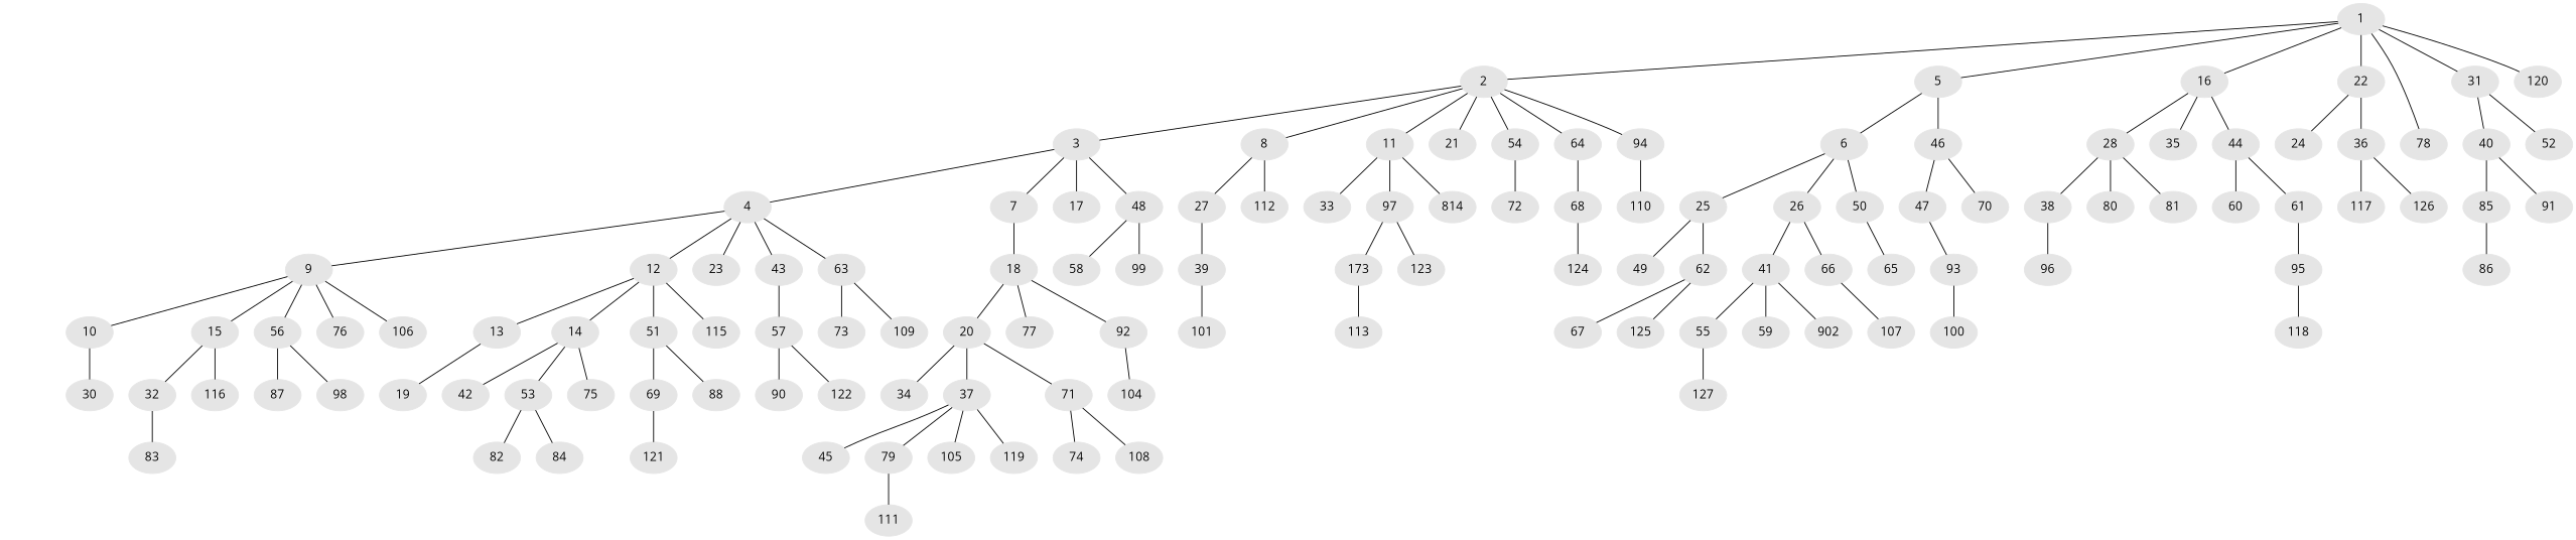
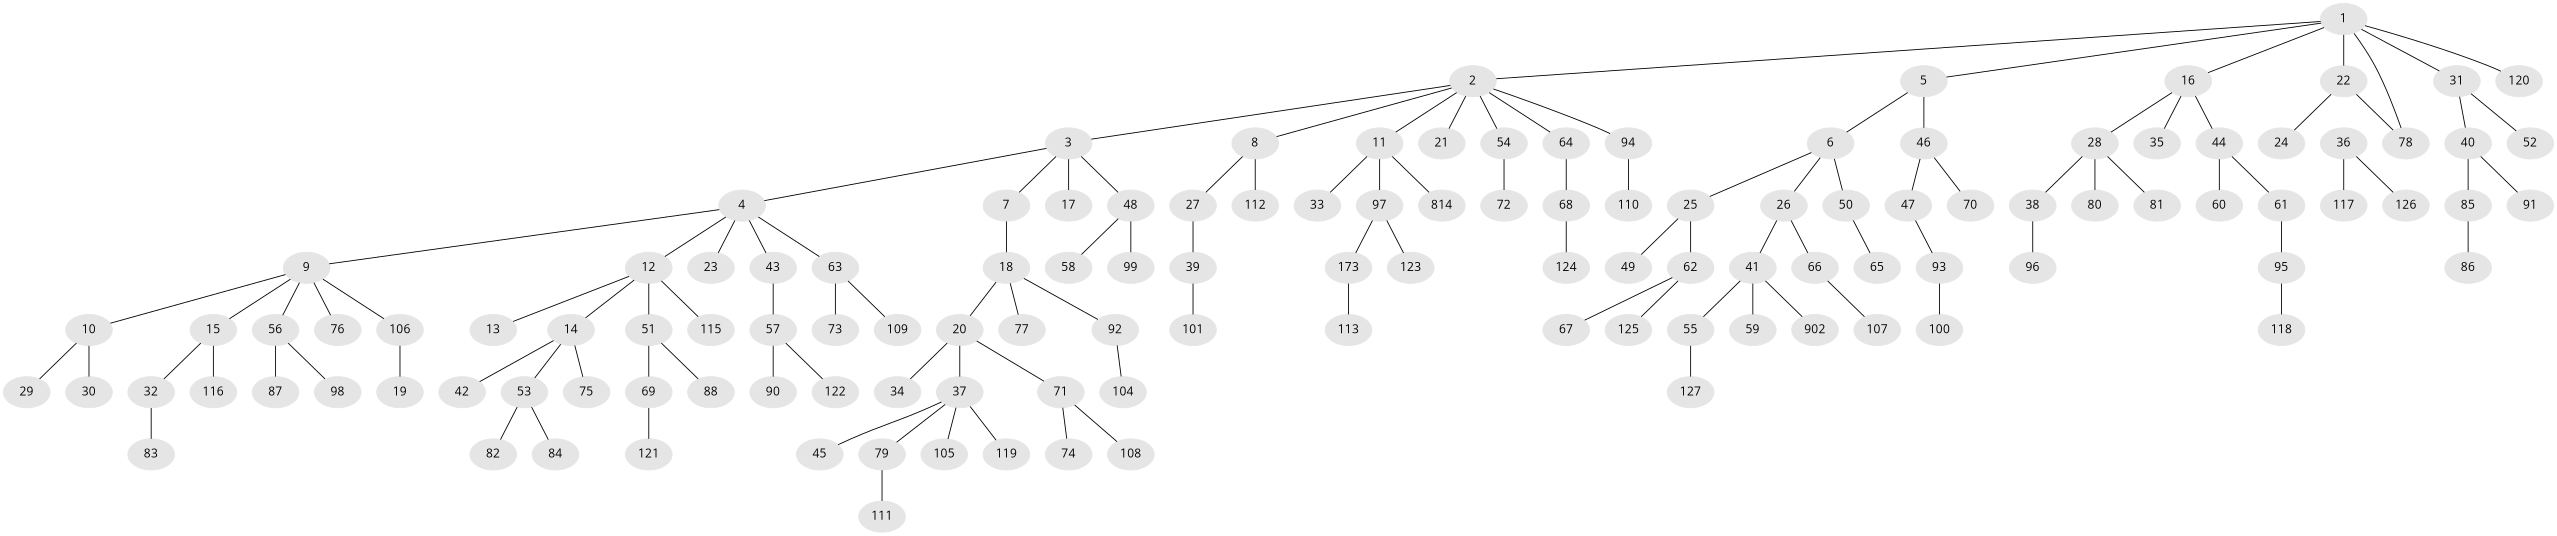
  graph {
    fontname="Open Sans"
    node [color=gray90 fontname="Open Sans" style=filled]
    edge [fontname="Open Sans"]
    1
    2
    5
    16
    22
    31
    78
    120
    3
    8
    11
    21
    54
    64
    94
    6
    46
    28
    35
    44
    24
    36
    40
    52
    4
    7
    17
    48
    27
    112
    33
    97
    n33 [label=814]
    72
    68
    110
    9
    12
    23
    43
    63
    18
    58
    99
    10
    15
    56
    76
    106
    13
    14
    51
    115
    57
    73
    109
    25
    26
    50
    47
    70
    49
    62
    41
    66
    65
    20
    77
    92
    39
+   29
    30
    32
    116
    87
    98
    n77 [label=173]
    123
    19
    42
    53
    75
    69
    88
    82
    84
    83
    38
    80
    81
    60
    61
    34
    37
    71
    104
    45
    79
    105
    119
    74
    108
    117
    126
    67
    125
    55
    59
    n109 [label=902]
    107
    101
    96
    85
    91
    111
    86
    127
    90
    122
    95
    93
    100
    121
    118
    124
    113
    1 -- 2
    1 -- 5
    1 -- 16
    1 -- 22
    1 -- 31
    1 -- 78
    1 -- 120
    2 -- 3
    2 -- 8
    2 -- 11
    2 -- 21
    2 -- 54
    2 -- 64
    2 -- 94
    5 -- 6
    5 -- 46
    16 -- 28
    16 -- 35
    16 -- 44
    22 -- 24
-   22 -- 36
+   22 -- 78
    31 -- 40
    31 -- 52
    3 -- 4
    3 -- 7
    3 -- 17
    3 -- 48
    8 -- 27
    8 -- 112
    11 -- 33
    11 -- 97
    11 -- n33
    54 -- 72
    64 -- 68
    94 -- 110
    6 -- 25
    6 -- 26
    6 -- 50
    46 -- 47
    46 -- 70
    28 -- 38
    28 -- 80
    28 -- 81
    44 -- 60
    44 -- 61
    36 -- 117
    36 -- 126
    40 -- 85
    40 -- 91
    4 -- 9
    4 -- 12
    4 -- 23
    4 -- 43
    4 -- 63
    7 -- 18
    48 -- 58
    48 -- 99
    27 -- 39
    97 -- n77
    97 -- 123
    68 -- 124
    9 -- 10
    9 -- 15
    9 -- 56
    9 -- 76
    9 -- 106
    12 -- 13
    12 -- 14
    12 -- 51
    12 -- 115
    43 -- 57
    63 -- 73
    63 -- 109
    18 -- 20
    18 -- 77
    18 -- 92
+   10 -- 29
    10 -- 30
    15 -- 32
    15 -- 116
    56 -- 87
    56 -- 98
-   13 -- 19
+   106 -- 19
    14 -- 42
    14 -- 53
    14 -- 75
    51 -- 69
    51 -- 88
    57 -- 90
    57 -- 122
    25 -- 49
    25 -- 62
    26 -- 41
    26 -- 66
    50 -- 65
    47 -- 93
    62 -- 67
    62 -- 125
    41 -- 55
    41 -- 59
    41 -- n109
    66 -- 107
    20 -- 34
    20 -- 37
    20 -- 71
    92 -- 104
    39 -- 101
    32 -- 83
    n77 -- 113
    53 -- 82
    53 -- 84
    69 -- 121
    38 -- 96
    61 -- 95
    37 -- 45
    37 -- 79
    37 -- 105
    37 -- 119
    71 -- 74
    71 -- 108
    79 -- 111
    55 -- 127
    85 -- 86
    95 -- 118
    93 -- 100
  }
